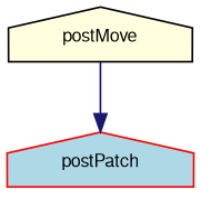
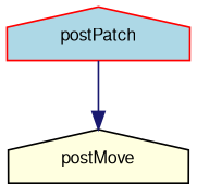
  digraph {
    rankdir=TB
    node [fontname=FreeSans fontsize=10 shape=house style=filled]
    n1 [color=black fillcolor=lightyellow fontcolor=black height=0.2 label=postMove width=0.4]
    n2 [color=red height=0.2 label=postPatch width=0.4 fillcolor=lightblue]
-   n1 -> n2 [color=midnightblue fontname=FreeSans fontsize=10 labelfontname=FreeSans labelfontsize=10 style=solid]
+   n2 -> n1 [color=midnightblue fontname=FreeSans fontsize=10 labelfontname=FreeSans labelfontsize=10 style=solid]
  }
